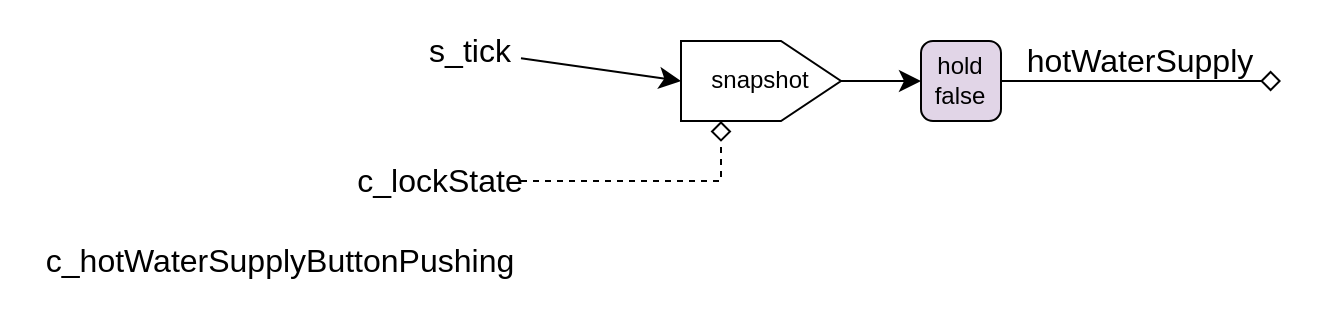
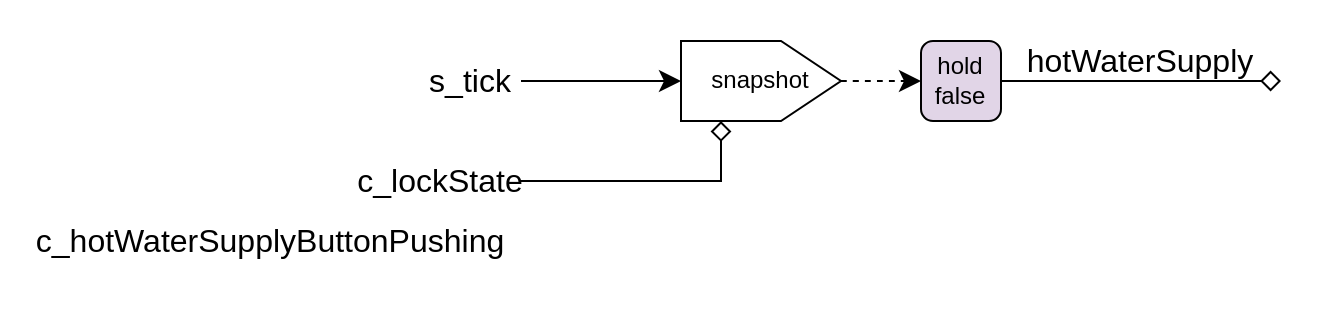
  <mxCell id="0" />
  <mxCell id="1" parent="0" />
  <mxCell id="2" style="edgeStyle=none;curved=1;rounded=0;orthogonalLoop=1;jettySize=auto;html=1;entryX=0.5;entryY=0;entryDx=0;entryDy=0;fontSize=12;startSize=8;endSize=8;" edge="1" parent="1" source="3" target="8"><mxGeometry relative="1" as="geometry" /></mxCell>
- <mxCell id="3" value="s_tick" style="text;html=1;align=center;verticalAlign=middle;whiteSpace=wrap;rounded=0;fontSize=16;" vertex="1" parent="1"><mxGeometry x="210" y="15" width="50" height="20" as="geometry" /></mxCell>
- <mxCell id="4" style="edgeStyle=none;curved=0;rounded=0;orthogonalLoop=1;jettySize=auto;html=1;entryX=0;entryY=0.25;entryDx=0;entryDy=0;fontSize=12;startSize=8;endSize=8;endArrow=diamond;endFill=0;dashed=1;" edge="1" parent="1" source="5" target="8"><mxGeometry relative="1" as="geometry"><Array as="points"><mxPoint x="360" y="90" /></Array></mxGeometry></mxCell>
+ <mxCell id="3" value="s_tick" style="text;html=1;align=center;verticalAlign=middle;whiteSpace=wrap;rounded=0;fontSize=16;" vertex="1" parent="1"><mxGeometry x="210" y="30" width="50" height="20" as="geometry" /></mxCell>
+ <mxCell id="4" style="edgeStyle=none;curved=0;rounded=0;orthogonalLoop=1;jettySize=auto;html=1;entryX=0;entryY=0.25;entryDx=0;entryDy=0;fontSize=12;startSize=8;endSize=8;endArrow=diamond;endFill=0;" edge="1" parent="1" source="5" target="8"><mxGeometry relative="1" as="geometry"><Array as="points"><mxPoint x="360" y="90" /></Array></mxGeometry></mxCell>
  <mxCell id="5" value="c_lockState" style="text;html=1;align=center;verticalAlign=middle;whiteSpace=wrap;rounded=0;fontSize=16;" vertex="1" parent="1"><mxGeometry x="180" y="80" width="80" height="20" as="geometry" /></mxCell>
- <mxCell id="6" value="c_hotWaterSupplyButtonPushing" style="text;html=1;align=center;verticalAlign=middle;whiteSpace=wrap;rounded=0;fontSize=16;" vertex="1" parent="1"><mxGeometry x="20" y="120" width="240" height="20" as="geometry" /></mxCell>
- <mxCell id="7" style="edgeStyle=none;curved=1;rounded=0;orthogonalLoop=1;jettySize=auto;html=1;fontSize=12;startSize=8;endSize=8;entryX=0;entryY=0.5;entryDx=0;entryDy=0;" edge="1" parent="1" source="8" target="10"><mxGeometry relative="1" as="geometry"><mxPoint x="460" y="40" as="targetPoint" /></mxGeometry></mxCell>
+ <mxCell id="6" value="c_hotWaterSupplyButtonPushing" style="text;html=1;align=center;verticalAlign=middle;whiteSpace=wrap;rounded=0;fontSize=16;" vertex="1" parent="1"><mxGeometry x="15" y="110" width="240" height="20" as="geometry" /></mxCell>
+ <mxCell id="7" style="edgeStyle=none;curved=1;rounded=0;orthogonalLoop=1;jettySize=auto;html=1;fontSize=12;startSize=8;endSize=8;entryX=0;entryY=0.5;entryDx=0;entryDy=0;dashed=1;" edge="1" parent="1" source="8" target="10"><mxGeometry relative="1" as="geometry"><mxPoint x="460" y="40" as="targetPoint" /></mxGeometry></mxCell>
  <mxCell id="8" value="snapshot" style="shape=offPageConnector;whiteSpace=wrap;html=1;direction=north;" vertex="1" parent="1"><mxGeometry x="340" y="20" width="80" height="40" as="geometry" /></mxCell>
  <mxCell id="9" style="edgeStyle=none;curved=1;rounded=0;orthogonalLoop=1;jettySize=auto;html=1;fontSize=12;startSize=8;endSize=8;endArrow=diamond;endFill=0;" edge="1" parent="1" source="10"><mxGeometry relative="1" as="geometry"><mxPoint x="640" y="40" as="targetPoint" /></mxGeometry></mxCell>
  <mxCell id="10" value="hold&lt;div&gt;false&lt;/div&gt;" style="rounded=1;whiteSpace=wrap;html=1;fillColor=#e1d5e7;" vertex="1" parent="1"><mxGeometry x="460" y="20" width="40" height="40" as="geometry" /></mxCell>
  <mxCell id="11" value="hotWaterSupply" style="text;html=1;align=center;verticalAlign=middle;whiteSpace=wrap;rounded=0;fontSize=16;" vertex="1" parent="1"><mxGeometry x="510" y="20" width="120" height="20" as="geometry" /></mxCell>
